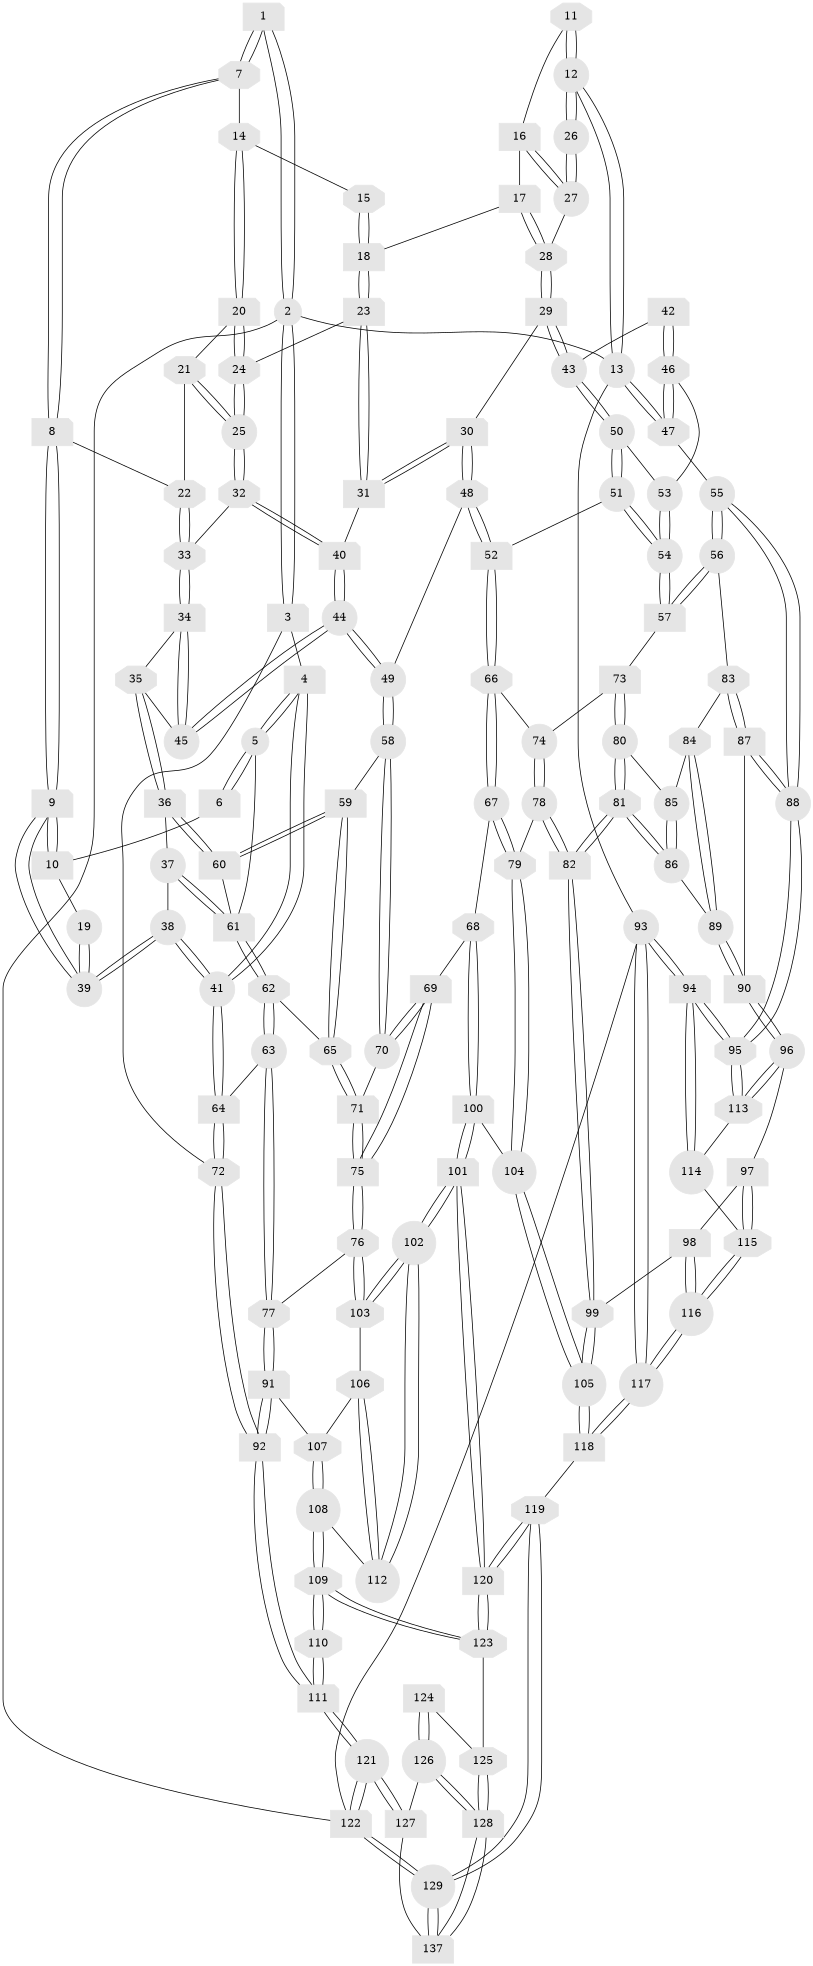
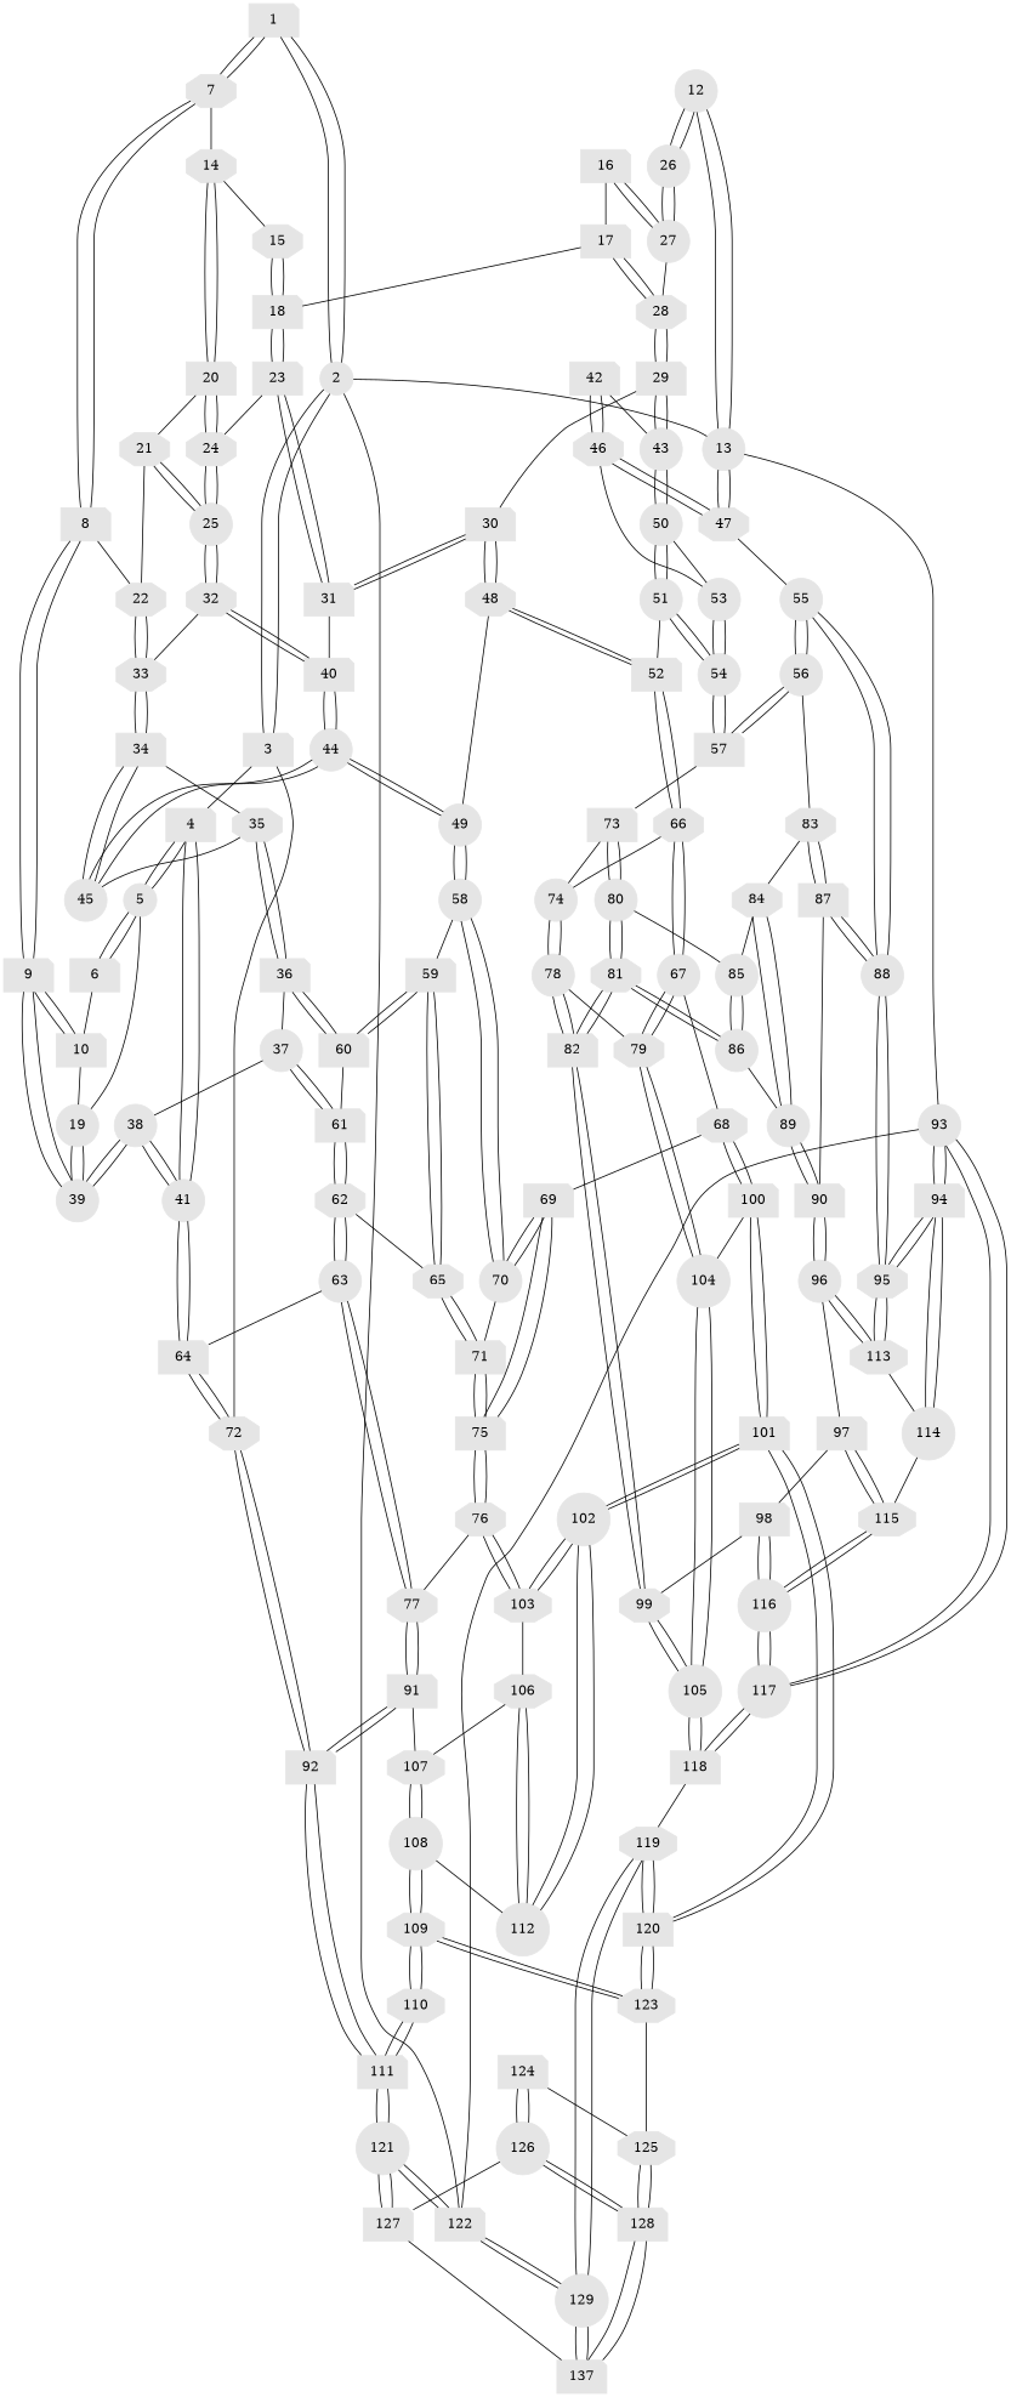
  graph {
    node [color=gray90 shape=note style=filled]
    2 [shape=circle]
    1
    7 [shape=octagon]
    3
    13 [shape=circle]
    122
    8
    14 [shape=octagon]
    4
    72 [shape=octagon]
    47 [shape=octagon]
    93 [shape=circle]
    129 [shape=circle]
    5 [shape=circle]
    41 [shape=circle]
    92
    6
    19 [shape=circle]
    64
    10
    39 [shape=circle]
    9
    22 [shape=octagon]
    15 [shape=octagon]
    20
    33 [shape=octagon]
-   11 [shape=octagon]
    12 [shape=circle]
    16
    26 [shape=circle]
    17
    27 [shape=circle]
    55 [shape=circle]
    94
    117 [shape=circle]
    18
    21 [shape=octagon]
    24 [shape=octagon]
    23
    28 [shape=octagon]
    29
    31
    25 [shape=circle]
    32 [shape=octagon]
    34
    40
    43 [shape=circle]
    42
    46 [shape=octagon]
    30
    48 [shape=octagon]
    50 [shape=circle]
    49 [shape=circle]
    52
    44 [shape=circle]
    35 [shape=octagon]
    45 [shape=circle]
    36
    37 [shape=circle]
    60
    38 [shape=circle]
    61
    62 [shape=octagon]
    53 [shape=circle]
    51 [shape=circle]
    58 [shape=circle]
    54 [shape=circle]
    56 [shape=circle]
    88 [shape=circle]
    66 [shape=octagon]
    59
    70 [shape=circle]
    57
    67 [shape=circle]
    74 [shape=circle]
    73
    83 [shape=octagon]
    95 [shape=octagon]
    84 [shape=octagon]
    87
    80 [shape=circle]
    65 [shape=octagon]
    71
    63 [shape=circle]
    77 [shape=octagon]
    91
    75
    68 [shape=octagon]
    79 [shape=octagon]
    78 [shape=circle]
    69
    100
    104 [shape=circle]
    101
    76 [shape=octagon]
    111
    81 [shape=octagon]
    85 [shape=circle]
    82
    103 [shape=octagon]
    106 [shape=octagon]
    107 [shape=octagon]
    99 [shape=octagon]
    105 [shape=circle]
    86 [shape=circle]
    89 [shape=circle]
    90
    96 [shape=circle]
    113 [shape=octagon]
    97
    108 [shape=circle]
    121 [shape=circle]
    114 [shape=circle]
    118
    115 [shape=octagon]
    98
    116 [shape=circle]
    102 [shape=circle]
    120
    112 [shape=circle]
    123 [shape=octagon]
    119 [shape=octagon]
    109 [shape=octagon]
    110 [shape=octagon]
    125 [shape=octagon]
    127
    n127 [label=137]
    128
    124
    126 [shape=circle]
    2 -- 3
    2 -- 3
    2 -- 13
    2 -- 122
    1 -- 2
    1 -- 2
    1 -- 7
    1 -- 7
    7 -- 8
    7 -- 8
    7 -- 14
    3 -- 4
    3 -- 72
    13 -- 47
    13 -- 47
    13 -- 93
    122 -- 129
    122 -- 129
    8 -- 9
    8 -- 9
    8 -- 22
    14 -- 15
    14 -- 20
    14 -- 20
    4 -- 5
    4 -- 5
    4 -- 41
    4 -- 41
    72 -- 92
    72 -- 92
    47 -- 55
    93 -- 122
    93 -- 94
    93 -- 94
    93 -- 117
    93 -- 117
    129 -- n127
    129 -- n127
    5 -- 6
    5 -- 6
-   5 -- 61
+   5 -- 19
    41 -- 64
    41 -- 64
    92 -- 111
    92 -- 111
    6 -- 10
    19 -- 39
    19 -- 39
    64 -- 72
    64 -- 72
    10 -- 19
    9 -- 10
    9 -- 10
    9 -- 39
    9 -- 39
    22 -- 33
    22 -- 33
    15 -- 18
    15 -- 18
    20 -- 21
    20 -- 24
    20 -- 24
    33 -- 34
    33 -- 34
-   11 -- 12
-   11 -- 12
-   11 -- 16
    12 -- 13
    12 -- 13
    12 -- 26
    12 -- 26
    16 -- 17
    16 -- 27
    16 -- 27
    26 -- 27
    26 -- 27
    17 -- 18
    17 -- 28
    17 -- 28
    27 -- 28
    55 -- 56
    55 -- 56
    55 -- 88
    55 -- 88
    94 -- 95
    94 -- 95
    94 -- 114
    94 -- 114
    117 -- 118
    117 -- 118
    18 -- 23
    18 -- 23
    21 -- 22
    21 -- 25
    21 -- 25
    24 -- 25
    24 -- 25
    23 -- 24
    23 -- 31
    23 -- 31
    28 -- 29
    28 -- 29
    29 -- 43
    29 -- 43
    29 -- 30
    31 -- 40
    25 -- 32
    25 -- 32
    32 -- 33
    32 -- 40
    32 -- 40
    34 -- 35
    34 -- 45
    34 -- 45
    40 -- 44
    40 -- 44
    43 -- 50
    43 -- 50
    42 -- 43
    42 -- 46
    42 -- 46
    46 -- 47
    46 -- 47
    46 -- 53
    30 -- 31
    30 -- 31
    30 -- 48
    30 -- 48
    48 -- 49
    48 -- 52
    48 -- 52
    50 -- 53
    50 -- 51
    50 -- 51
    49 -- 58
    49 -- 58
    52 -- 66
    52 -- 66
    44 -- 49
    44 -- 49
    44 -- 45
    44 -- 45
    35 -- 45
    35 -- 36
    35 -- 36
    36 -- 37
    36 -- 60
    36 -- 60
    37 -- 38
    37 -- 61
    37 -- 61
    60 -- 61
    38 -- 41
    38 -- 41
    38 -- 39
    38 -- 39
    61 -- 62
    61 -- 62
    62 -- 65
    62 -- 63
    62 -- 63
    53 -- 54
    53 -- 54
    51 -- 52
    51 -- 54
    51 -- 54
    58 -- 59
    58 -- 70
    58 -- 70
    54 -- 57
    54 -- 57
    56 -- 57
    56 -- 57
    56 -- 83
    88 -- 95
    88 -- 95
    66 -- 67
    66 -- 67
    66 -- 74
    59 -- 60
    59 -- 60
    59 -- 65
    59 -- 65
    70 -- 71
    57 -- 73
    67 -- 68
    67 -- 79
    67 -- 79
    74 -- 78
    74 -- 78
    73 -- 74
    73 -- 80
    73 -- 80
    83 -- 84
    83 -- 87
    83 -- 87
    95 -- 113
    95 -- 113
    84 -- 85
    84 -- 89
    84 -- 89
    87 -- 88
    87 -- 88
    87 -- 90
    80 -- 81
    80 -- 81
    80 -- 85
    65 -- 71
    65 -- 71
    71 -- 75
    71 -- 75
    63 -- 64
    63 -- 77
    63 -- 77
    77 -- 91
    77 -- 91
    91 -- 92
    91 -- 92
    91 -- 107
    75 -- 76
    75 -- 76
    68 -- 69
    68 -- 100
    68 -- 100
    79 -- 104
    79 -- 104
    78 -- 79
    78 -- 82
    78 -- 82
    69 -- 70
    69 -- 70
    69 -- 75
    69 -- 75
    100 -- 104
    100 -- 101
    100 -- 101
    104 -- 105
    104 -- 105
    101 -- 102
    101 -- 102
    101 -- 120
    101 -- 120
    76 -- 77
    76 -- 103
    76 -- 103
    111 -- 121
    111 -- 121
    81 -- 82
    81 -- 82
    81 -- 86
    81 -- 86
    85 -- 86
    85 -- 86
    82 -- 99
    82 -- 99
    103 -- 106
    106 -- 107
    106 -- 112
    106 -- 112
    107 -- 108
    107 -- 108
    99 -- 105
    99 -- 105
    105 -- 118
    105 -- 118
    86 -- 89
    89 -- 90
    89 -- 90
    90 -- 96
    90 -- 96
    96 -- 113
    96 -- 113
    96 -- 97
    113 -- 114
    97 -- 115
    97 -- 115
    97 -- 98
    108 -- 112
    108 -- 109
    108 -- 109
    121 -- 122
    121 -- 122
    121 -- 127
    121 -- 127
    114 -- 115
    118 -- 119
    115 -- 116
    115 -- 116
    98 -- 99
    98 -- 116
    98 -- 116
    116 -- 117
    116 -- 117
    102 -- 103
    102 -- 103
    102 -- 112
    102 -- 112
    120 -- 123
    120 -- 123
    123 -- 125
    119 -- 129
    119 -- 129
    119 -- 120
    119 -- 120
    109 -- 123
    109 -- 123
    109 -- 110
    109 -- 110
    110 -- 111
    110 -- 111
    125 -- 128
    125 -- 128
    127 -- n127
    128 -- n127
    128 -- n127
    124 -- 125
    124 -- 126
    124 -- 126
    126 -- 127
    126 -- 128
    126 -- 128
  }
